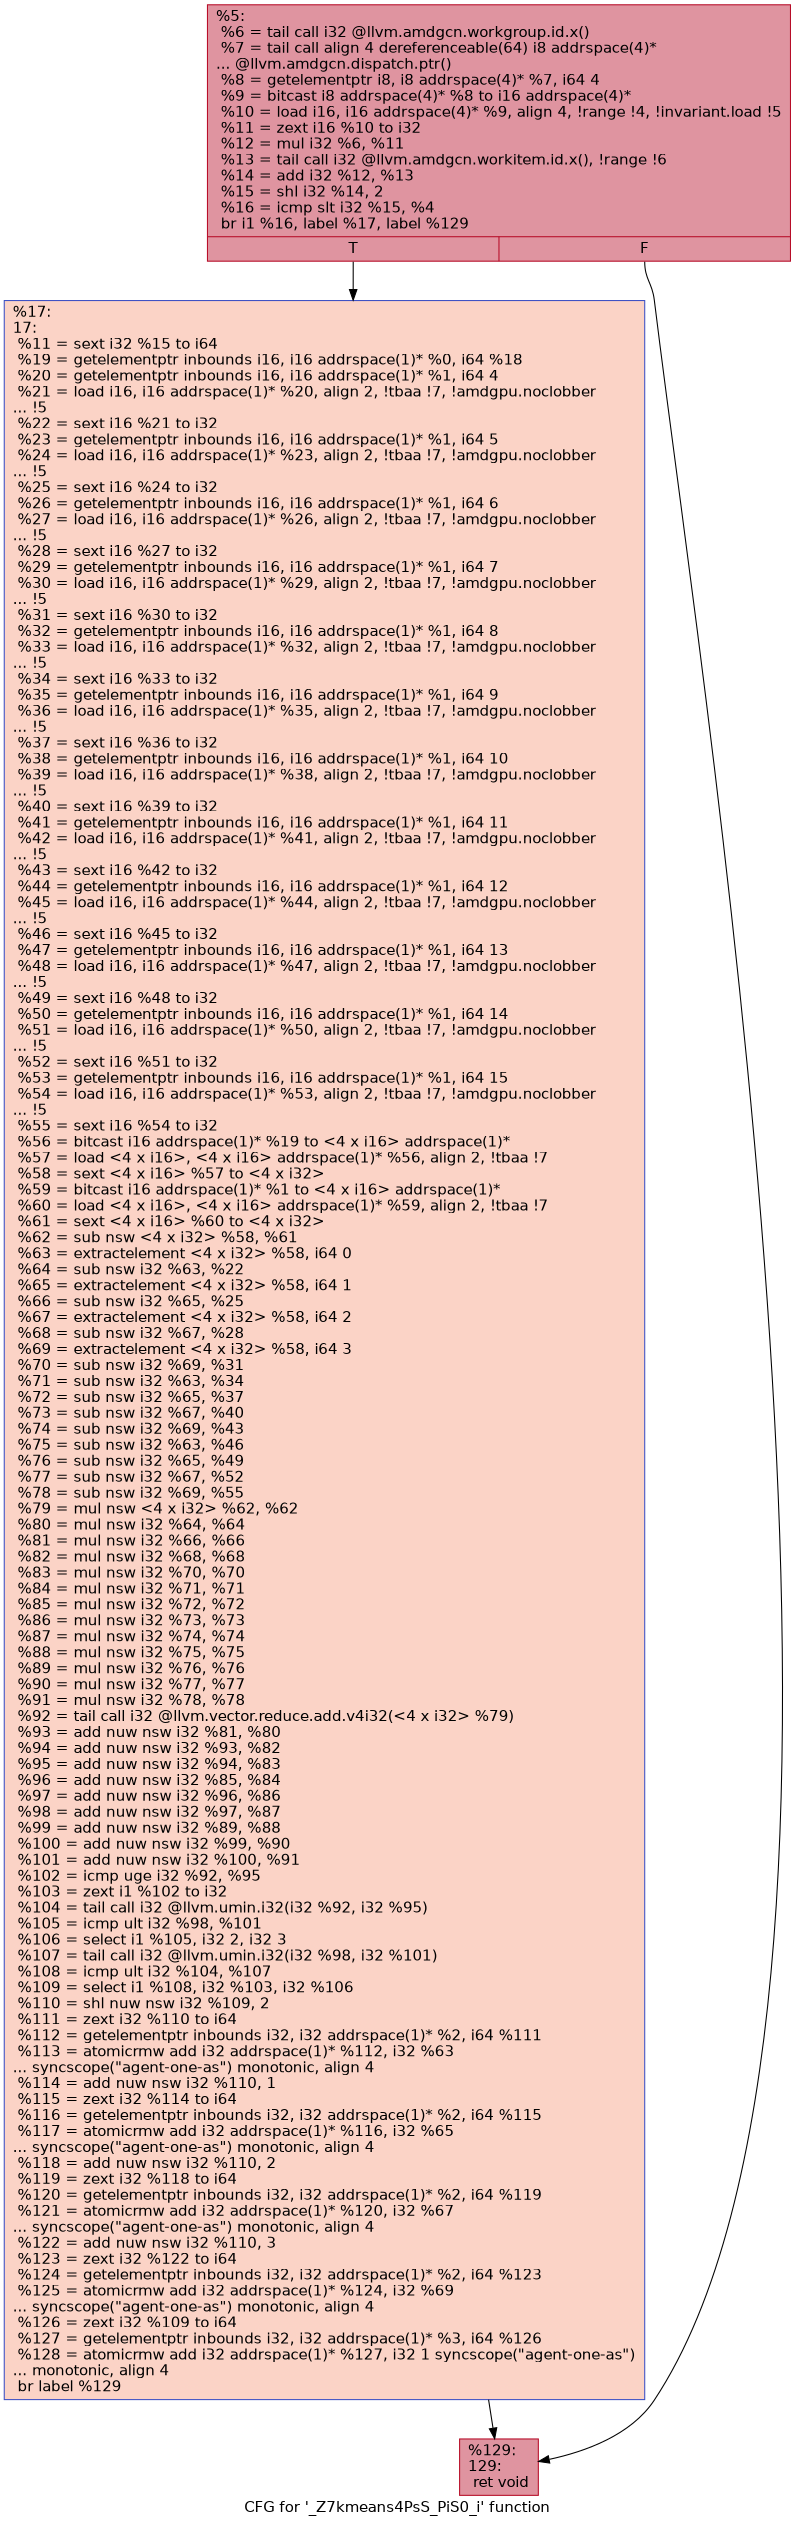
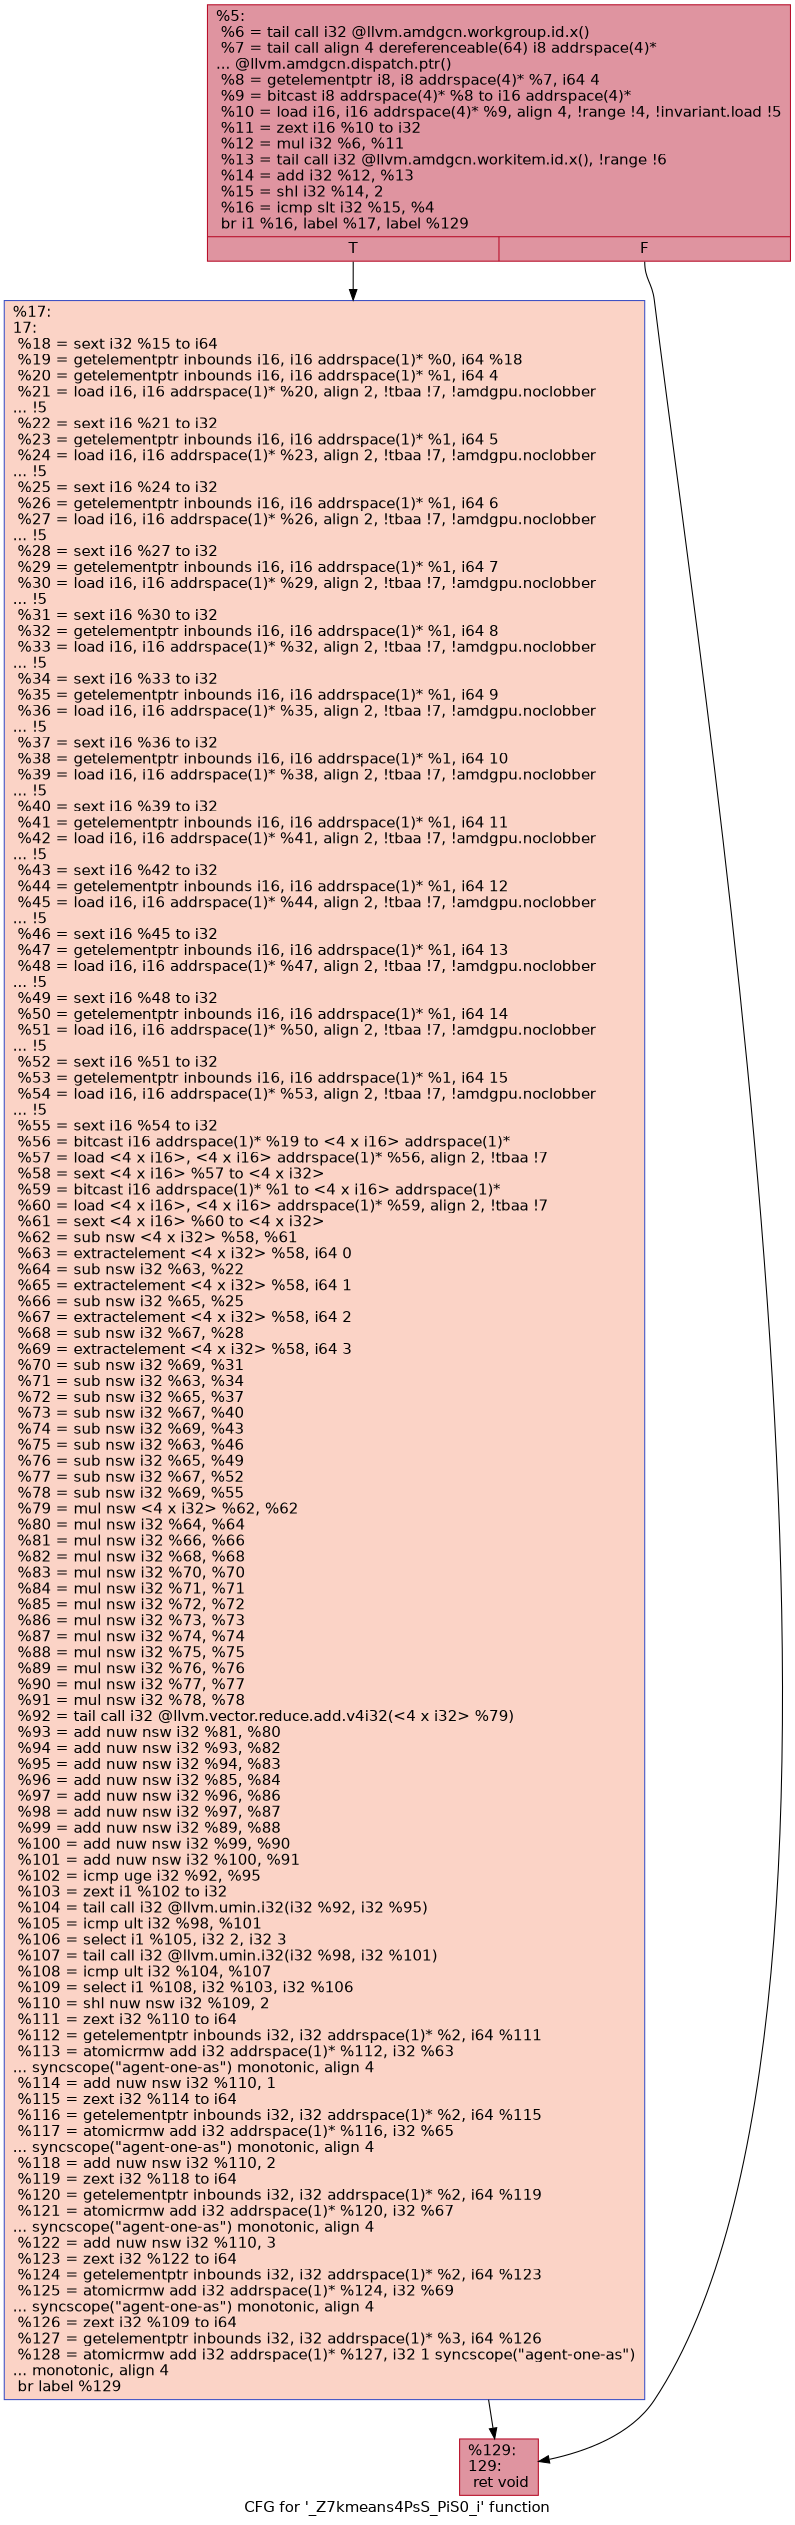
  digraph {
    label="CFG for '_Z7kmeans4PsS_PiS0_i' function"
    fontname="DejaVu Sans"
    node [color="#b70d28ff" fillcolor="#b70d2870" shape=record style=filled fontname="DejaVu Sans"]
    edge [fontname="DejaVu Sans"]
    n1 [label="{%5:\l  %6 = tail call i32 @llvm.amdgcn.workgroup.id.x()\l  %7 = tail call align 4 dereferenceable(64) i8 addrspace(4)*\l... @llvm.amdgcn.dispatch.ptr()\l  %8 = getelementptr i8, i8 addrspace(4)* %7, i64 4\l  %9 = bitcast i8 addrspace(4)* %8 to i16 addrspace(4)*\l  %10 = load i16, i16 addrspace(4)* %9, align 4, !range !4, !invariant.load !5\l  %11 = zext i16 %10 to i32\l  %12 = mul i32 %6, %11\l  %13 = tail call i32 @llvm.amdgcn.workitem.id.x(), !range !6\l  %14 = add i32 %12, %13\l  %15 = shl i32 %14, 2\l  %16 = icmp slt i32 %15, %4\l  br i1 %16, label %17, label %129\l|{<s0>T|<s1>F}}"]
-   n2 [color="#3d50c3ff" fillcolor="#f59c7d70" label="{%17:\l17:                                               \l  %11 = sext i32 %15 to i64\l  %19 = getelementptr inbounds i16, i16 addrspace(1)* %0, i64 %18\l  %20 = getelementptr inbounds i16, i16 addrspace(1)* %1, i64 4\l  %21 = load i16, i16 addrspace(1)* %20, align 2, !tbaa !7, !amdgpu.noclobber\l... !5\l  %22 = sext i16 %21 to i32\l  %23 = getelementptr inbounds i16, i16 addrspace(1)* %1, i64 5\l  %24 = load i16, i16 addrspace(1)* %23, align 2, !tbaa !7, !amdgpu.noclobber\l... !5\l  %25 = sext i16 %24 to i32\l  %26 = getelementptr inbounds i16, i16 addrspace(1)* %1, i64 6\l  %27 = load i16, i16 addrspace(1)* %26, align 2, !tbaa !7, !amdgpu.noclobber\l... !5\l  %28 = sext i16 %27 to i32\l  %29 = getelementptr inbounds i16, i16 addrspace(1)* %1, i64 7\l  %30 = load i16, i16 addrspace(1)* %29, align 2, !tbaa !7, !amdgpu.noclobber\l... !5\l  %31 = sext i16 %30 to i32\l  %32 = getelementptr inbounds i16, i16 addrspace(1)* %1, i64 8\l  %33 = load i16, i16 addrspace(1)* %32, align 2, !tbaa !7, !amdgpu.noclobber\l... !5\l  %34 = sext i16 %33 to i32\l  %35 = getelementptr inbounds i16, i16 addrspace(1)* %1, i64 9\l  %36 = load i16, i16 addrspace(1)* %35, align 2, !tbaa !7, !amdgpu.noclobber\l... !5\l  %37 = sext i16 %36 to i32\l  %38 = getelementptr inbounds i16, i16 addrspace(1)* %1, i64 10\l  %39 = load i16, i16 addrspace(1)* %38, align 2, !tbaa !7, !amdgpu.noclobber\l... !5\l  %40 = sext i16 %39 to i32\l  %41 = getelementptr inbounds i16, i16 addrspace(1)* %1, i64 11\l  %42 = load i16, i16 addrspace(1)* %41, align 2, !tbaa !7, !amdgpu.noclobber\l... !5\l  %43 = sext i16 %42 to i32\l  %44 = getelementptr inbounds i16, i16 addrspace(1)* %1, i64 12\l  %45 = load i16, i16 addrspace(1)* %44, align 2, !tbaa !7, !amdgpu.noclobber\l... !5\l  %46 = sext i16 %45 to i32\l  %47 = getelementptr inbounds i16, i16 addrspace(1)* %1, i64 13\l  %48 = load i16, i16 addrspace(1)* %47, align 2, !tbaa !7, !amdgpu.noclobber\l... !5\l  %49 = sext i16 %48 to i32\l  %50 = getelementptr inbounds i16, i16 addrspace(1)* %1, i64 14\l  %51 = load i16, i16 addrspace(1)* %50, align 2, !tbaa !7, !amdgpu.noclobber\l... !5\l  %52 = sext i16 %51 to i32\l  %53 = getelementptr inbounds i16, i16 addrspace(1)* %1, i64 15\l  %54 = load i16, i16 addrspace(1)* %53, align 2, !tbaa !7, !amdgpu.noclobber\l... !5\l  %55 = sext i16 %54 to i32\l  %56 = bitcast i16 addrspace(1)* %19 to \<4 x i16\> addrspace(1)*\l  %57 = load \<4 x i16\>, \<4 x i16\> addrspace(1)* %56, align 2, !tbaa !7\l  %58 = sext \<4 x i16\> %57 to \<4 x i32\>\l  %59 = bitcast i16 addrspace(1)* %1 to \<4 x i16\> addrspace(1)*\l  %60 = load \<4 x i16\>, \<4 x i16\> addrspace(1)* %59, align 2, !tbaa !7\l  %61 = sext \<4 x i16\> %60 to \<4 x i32\>\l  %62 = sub nsw \<4 x i32\> %58, %61\l  %63 = extractelement \<4 x i32\> %58, i64 0\l  %64 = sub nsw i32 %63, %22\l  %65 = extractelement \<4 x i32\> %58, i64 1\l  %66 = sub nsw i32 %65, %25\l  %67 = extractelement \<4 x i32\> %58, i64 2\l  %68 = sub nsw i32 %67, %28\l  %69 = extractelement \<4 x i32\> %58, i64 3\l  %70 = sub nsw i32 %69, %31\l  %71 = sub nsw i32 %63, %34\l  %72 = sub nsw i32 %65, %37\l  %73 = sub nsw i32 %67, %40\l  %74 = sub nsw i32 %69, %43\l  %75 = sub nsw i32 %63, %46\l  %76 = sub nsw i32 %65, %49\l  %77 = sub nsw i32 %67, %52\l  %78 = sub nsw i32 %69, %55\l  %79 = mul nsw \<4 x i32\> %62, %62\l  %80 = mul nsw i32 %64, %64\l  %81 = mul nsw i32 %66, %66\l  %82 = mul nsw i32 %68, %68\l  %83 = mul nsw i32 %70, %70\l  %84 = mul nsw i32 %71, %71\l  %85 = mul nsw i32 %72, %72\l  %86 = mul nsw i32 %73, %73\l  %87 = mul nsw i32 %74, %74\l  %88 = mul nsw i32 %75, %75\l  %89 = mul nsw i32 %76, %76\l  %90 = mul nsw i32 %77, %77\l  %91 = mul nsw i32 %78, %78\l  %92 = tail call i32 @llvm.vector.reduce.add.v4i32(\<4 x i32\> %79)\l  %93 = add nuw nsw i32 %81, %80\l  %94 = add nuw nsw i32 %93, %82\l  %95 = add nuw nsw i32 %94, %83\l  %96 = add nuw nsw i32 %85, %84\l  %97 = add nuw nsw i32 %96, %86\l  %98 = add nuw nsw i32 %97, %87\l  %99 = add nuw nsw i32 %89, %88\l  %100 = add nuw nsw i32 %99, %90\l  %101 = add nuw nsw i32 %100, %91\l  %102 = icmp uge i32 %92, %95\l  %103 = zext i1 %102 to i32\l  %104 = tail call i32 @llvm.umin.i32(i32 %92, i32 %95)\l  %105 = icmp ult i32 %98, %101\l  %106 = select i1 %105, i32 2, i32 3\l  %107 = tail call i32 @llvm.umin.i32(i32 %98, i32 %101)\l  %108 = icmp ult i32 %104, %107\l  %109 = select i1 %108, i32 %103, i32 %106\l  %110 = shl nuw nsw i32 %109, 2\l  %111 = zext i32 %110 to i64\l  %112 = getelementptr inbounds i32, i32 addrspace(1)* %2, i64 %111\l  %113 = atomicrmw add i32 addrspace(1)* %112, i32 %63\l... syncscope(\"agent-one-as\") monotonic, align 4\l  %114 = add nuw nsw i32 %110, 1\l  %115 = zext i32 %114 to i64\l  %116 = getelementptr inbounds i32, i32 addrspace(1)* %2, i64 %115\l  %117 = atomicrmw add i32 addrspace(1)* %116, i32 %65\l... syncscope(\"agent-one-as\") monotonic, align 4\l  %118 = add nuw nsw i32 %110, 2\l  %119 = zext i32 %118 to i64\l  %120 = getelementptr inbounds i32, i32 addrspace(1)* %2, i64 %119\l  %121 = atomicrmw add i32 addrspace(1)* %120, i32 %67\l... syncscope(\"agent-one-as\") monotonic, align 4\l  %122 = add nuw nsw i32 %110, 3\l  %123 = zext i32 %122 to i64\l  %124 = getelementptr inbounds i32, i32 addrspace(1)* %2, i64 %123\l  %125 = atomicrmw add i32 addrspace(1)* %124, i32 %69\l... syncscope(\"agent-one-as\") monotonic, align 4\l  %126 = zext i32 %109 to i64\l  %127 = getelementptr inbounds i32, i32 addrspace(1)* %3, i64 %126\l  %128 = atomicrmw add i32 addrspace(1)* %127, i32 1 syncscope(\"agent-one-as\")\l... monotonic, align 4\l  br label %129\l}"]
+   n2 [color="#3d50c3ff" fillcolor="#f59c7d70" label="{%17:\l17:                                               \l  %18 = sext i32 %15 to i64\l  %19 = getelementptr inbounds i16, i16 addrspace(1)* %0, i64 %18\l  %20 = getelementptr inbounds i16, i16 addrspace(1)* %1, i64 4\l  %21 = load i16, i16 addrspace(1)* %20, align 2, !tbaa !7, !amdgpu.noclobber\l... !5\l  %22 = sext i16 %21 to i32\l  %23 = getelementptr inbounds i16, i16 addrspace(1)* %1, i64 5\l  %24 = load i16, i16 addrspace(1)* %23, align 2, !tbaa !7, !amdgpu.noclobber\l... !5\l  %25 = sext i16 %24 to i32\l  %26 = getelementptr inbounds i16, i16 addrspace(1)* %1, i64 6\l  %27 = load i16, i16 addrspace(1)* %26, align 2, !tbaa !7, !amdgpu.noclobber\l... !5\l  %28 = sext i16 %27 to i32\l  %29 = getelementptr inbounds i16, i16 addrspace(1)* %1, i64 7\l  %30 = load i16, i16 addrspace(1)* %29, align 2, !tbaa !7, !amdgpu.noclobber\l... !5\l  %31 = sext i16 %30 to i32\l  %32 = getelementptr inbounds i16, i16 addrspace(1)* %1, i64 8\l  %33 = load i16, i16 addrspace(1)* %32, align 2, !tbaa !7, !amdgpu.noclobber\l... !5\l  %34 = sext i16 %33 to i32\l  %35 = getelementptr inbounds i16, i16 addrspace(1)* %1, i64 9\l  %36 = load i16, i16 addrspace(1)* %35, align 2, !tbaa !7, !amdgpu.noclobber\l... !5\l  %37 = sext i16 %36 to i32\l  %38 = getelementptr inbounds i16, i16 addrspace(1)* %1, i64 10\l  %39 = load i16, i16 addrspace(1)* %38, align 2, !tbaa !7, !amdgpu.noclobber\l... !5\l  %40 = sext i16 %39 to i32\l  %41 = getelementptr inbounds i16, i16 addrspace(1)* %1, i64 11\l  %42 = load i16, i16 addrspace(1)* %41, align 2, !tbaa !7, !amdgpu.noclobber\l... !5\l  %43 = sext i16 %42 to i32\l  %44 = getelementptr inbounds i16, i16 addrspace(1)* %1, i64 12\l  %45 = load i16, i16 addrspace(1)* %44, align 2, !tbaa !7, !amdgpu.noclobber\l... !5\l  %46 = sext i16 %45 to i32\l  %47 = getelementptr inbounds i16, i16 addrspace(1)* %1, i64 13\l  %48 = load i16, i16 addrspace(1)* %47, align 2, !tbaa !7, !amdgpu.noclobber\l... !5\l  %49 = sext i16 %48 to i32\l  %50 = getelementptr inbounds i16, i16 addrspace(1)* %1, i64 14\l  %51 = load i16, i16 addrspace(1)* %50, align 2, !tbaa !7, !amdgpu.noclobber\l... !5\l  %52 = sext i16 %51 to i32\l  %53 = getelementptr inbounds i16, i16 addrspace(1)* %1, i64 15\l  %54 = load i16, i16 addrspace(1)* %53, align 2, !tbaa !7, !amdgpu.noclobber\l... !5\l  %55 = sext i16 %54 to i32\l  %56 = bitcast i16 addrspace(1)* %19 to \<4 x i16\> addrspace(1)*\l  %57 = load \<4 x i16\>, \<4 x i16\> addrspace(1)* %56, align 2, !tbaa !7\l  %58 = sext \<4 x i16\> %57 to \<4 x i32\>\l  %59 = bitcast i16 addrspace(1)* %1 to \<4 x i16\> addrspace(1)*\l  %60 = load \<4 x i16\>, \<4 x i16\> addrspace(1)* %59, align 2, !tbaa !7\l  %61 = sext \<4 x i16\> %60 to \<4 x i32\>\l  %62 = sub nsw \<4 x i32\> %58, %61\l  %63 = extractelement \<4 x i32\> %58, i64 0\l  %64 = sub nsw i32 %63, %22\l  %65 = extractelement \<4 x i32\> %58, i64 1\l  %66 = sub nsw i32 %65, %25\l  %67 = extractelement \<4 x i32\> %58, i64 2\l  %68 = sub nsw i32 %67, %28\l  %69 = extractelement \<4 x i32\> %58, i64 3\l  %70 = sub nsw i32 %69, %31\l  %71 = sub nsw i32 %63, %34\l  %72 = sub nsw i32 %65, %37\l  %73 = sub nsw i32 %67, %40\l  %74 = sub nsw i32 %69, %43\l  %75 = sub nsw i32 %63, %46\l  %76 = sub nsw i32 %65, %49\l  %77 = sub nsw i32 %67, %52\l  %78 = sub nsw i32 %69, %55\l  %79 = mul nsw \<4 x i32\> %62, %62\l  %80 = mul nsw i32 %64, %64\l  %81 = mul nsw i32 %66, %66\l  %82 = mul nsw i32 %68, %68\l  %83 = mul nsw i32 %70, %70\l  %84 = mul nsw i32 %71, %71\l  %85 = mul nsw i32 %72, %72\l  %86 = mul nsw i32 %73, %73\l  %87 = mul nsw i32 %74, %74\l  %88 = mul nsw i32 %75, %75\l  %89 = mul nsw i32 %76, %76\l  %90 = mul nsw i32 %77, %77\l  %91 = mul nsw i32 %78, %78\l  %92 = tail call i32 @llvm.vector.reduce.add.v4i32(\<4 x i32\> %79)\l  %93 = add nuw nsw i32 %81, %80\l  %94 = add nuw nsw i32 %93, %82\l  %95 = add nuw nsw i32 %94, %83\l  %96 = add nuw nsw i32 %85, %84\l  %97 = add nuw nsw i32 %96, %86\l  %98 = add nuw nsw i32 %97, %87\l  %99 = add nuw nsw i32 %89, %88\l  %100 = add nuw nsw i32 %99, %90\l  %101 = add nuw nsw i32 %100, %91\l  %102 = icmp uge i32 %92, %95\l  %103 = zext i1 %102 to i32\l  %104 = tail call i32 @llvm.umin.i32(i32 %92, i32 %95)\l  %105 = icmp ult i32 %98, %101\l  %106 = select i1 %105, i32 2, i32 3\l  %107 = tail call i32 @llvm.umin.i32(i32 %98, i32 %101)\l  %108 = icmp ult i32 %104, %107\l  %109 = select i1 %108, i32 %103, i32 %106\l  %110 = shl nuw nsw i32 %109, 2\l  %111 = zext i32 %110 to i64\l  %112 = getelementptr inbounds i32, i32 addrspace(1)* %2, i64 %111\l  %113 = atomicrmw add i32 addrspace(1)* %112, i32 %63\l... syncscope(\"agent-one-as\") monotonic, align 4\l  %114 = add nuw nsw i32 %110, 1\l  %115 = zext i32 %114 to i64\l  %116 = getelementptr inbounds i32, i32 addrspace(1)* %2, i64 %115\l  %117 = atomicrmw add i32 addrspace(1)* %116, i32 %65\l... syncscope(\"agent-one-as\") monotonic, align 4\l  %118 = add nuw nsw i32 %110, 2\l  %119 = zext i32 %118 to i64\l  %120 = getelementptr inbounds i32, i32 addrspace(1)* %2, i64 %119\l  %121 = atomicrmw add i32 addrspace(1)* %120, i32 %67\l... syncscope(\"agent-one-as\") monotonic, align 4\l  %122 = add nuw nsw i32 %110, 3\l  %123 = zext i32 %122 to i64\l  %124 = getelementptr inbounds i32, i32 addrspace(1)* %2, i64 %123\l  %125 = atomicrmw add i32 addrspace(1)* %124, i32 %69\l... syncscope(\"agent-one-as\") monotonic, align 4\l  %126 = zext i32 %109 to i64\l  %127 = getelementptr inbounds i32, i32 addrspace(1)* %3, i64 %126\l  %128 = atomicrmw add i32 addrspace(1)* %127, i32 1 syncscope(\"agent-one-as\")\l... monotonic, align 4\l  br label %129\l}"]
    n3 [label="{%129:\l129:                                              \l  ret void\l}"]
    n1 -> n2 [tailport=s0]
    n1 -> n3 [tailport=s1]
    n2 -> n3
  }
